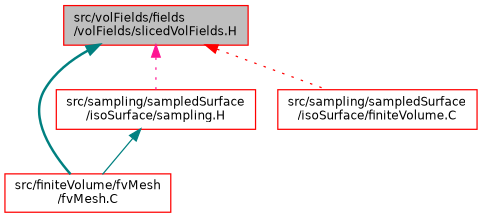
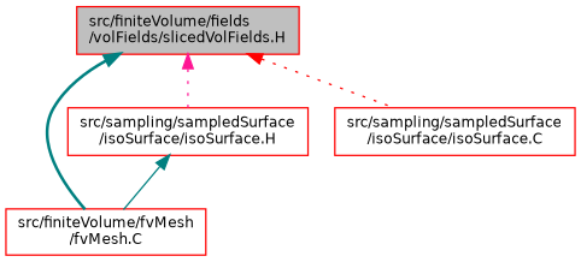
  digraph {
    fontname="DejaVu Sans"
    node [color=red fontname="DejaVu Sans" fontsize=10 shape=record]
    edge [color=teal dir=back fontname="DejaVu Sans" fontsize=10 labelfontname=Helvetica labelfontsize=10 style=dotted]
-   n1 [fillcolor=grey75 fontcolor=black height=0.2 label="src/volFields/fields\l/volFields/slicedVolFields.H" style=filled width=0.4]
+   n1 [fillcolor=grey75 fontcolor=black height=0.2 label="src/finiteVolume/fields\l/volFields/slicedVolFields.H" style=filled width=0.4]
    n2 [height=0.2 label="src/finiteVolume/fvMesh\l/fvMesh.C" width=0.4]
-   n3 [height=0.2 label="src/sampling/sampledSurface\l/isoSurface/sampling.H" width=0.4]
-   n4 [height=0.2 label="src/sampling/sampledSurface\l/isoSurface/finiteVolume.C" width=0.4]
+   n3 [height=0.2 label="src/sampling/sampledSurface\l/isoSurface/isoSurface.H" width=0.4]
+   n4 [height=0.2 label="src/sampling/sampledSurface\l/isoSurface/isoSurface.C" width=0.4]
    n1 -> n2 [style=bold]
    n1 -> n3 [color=deeppink]
    n1 -> n4 [color=red]
    n3 -> n2 [style=solid]
  }
